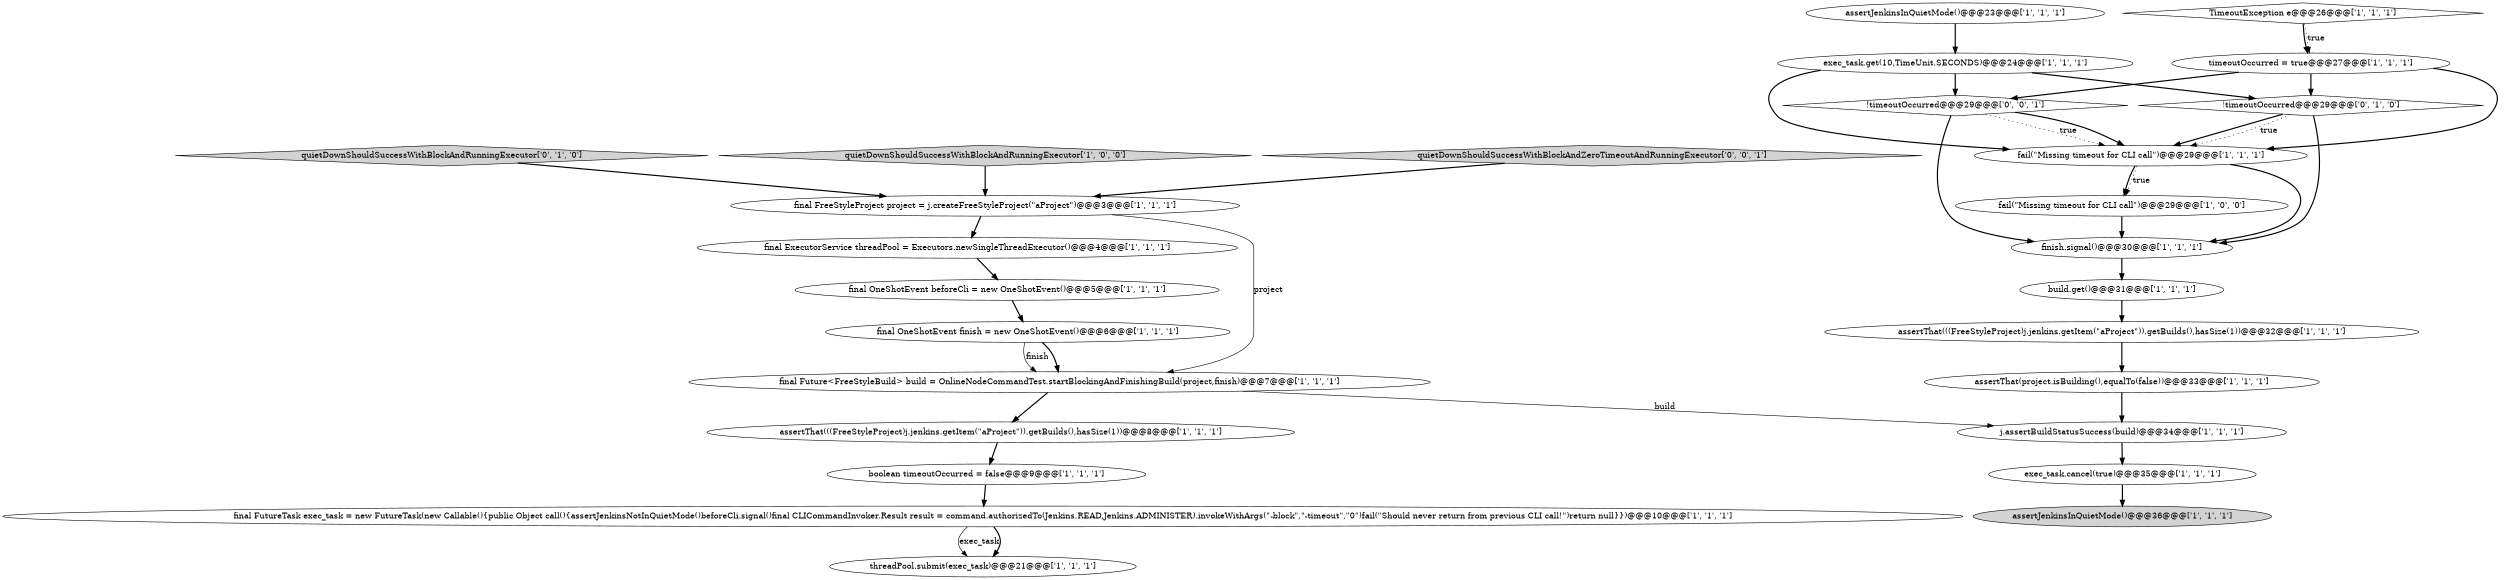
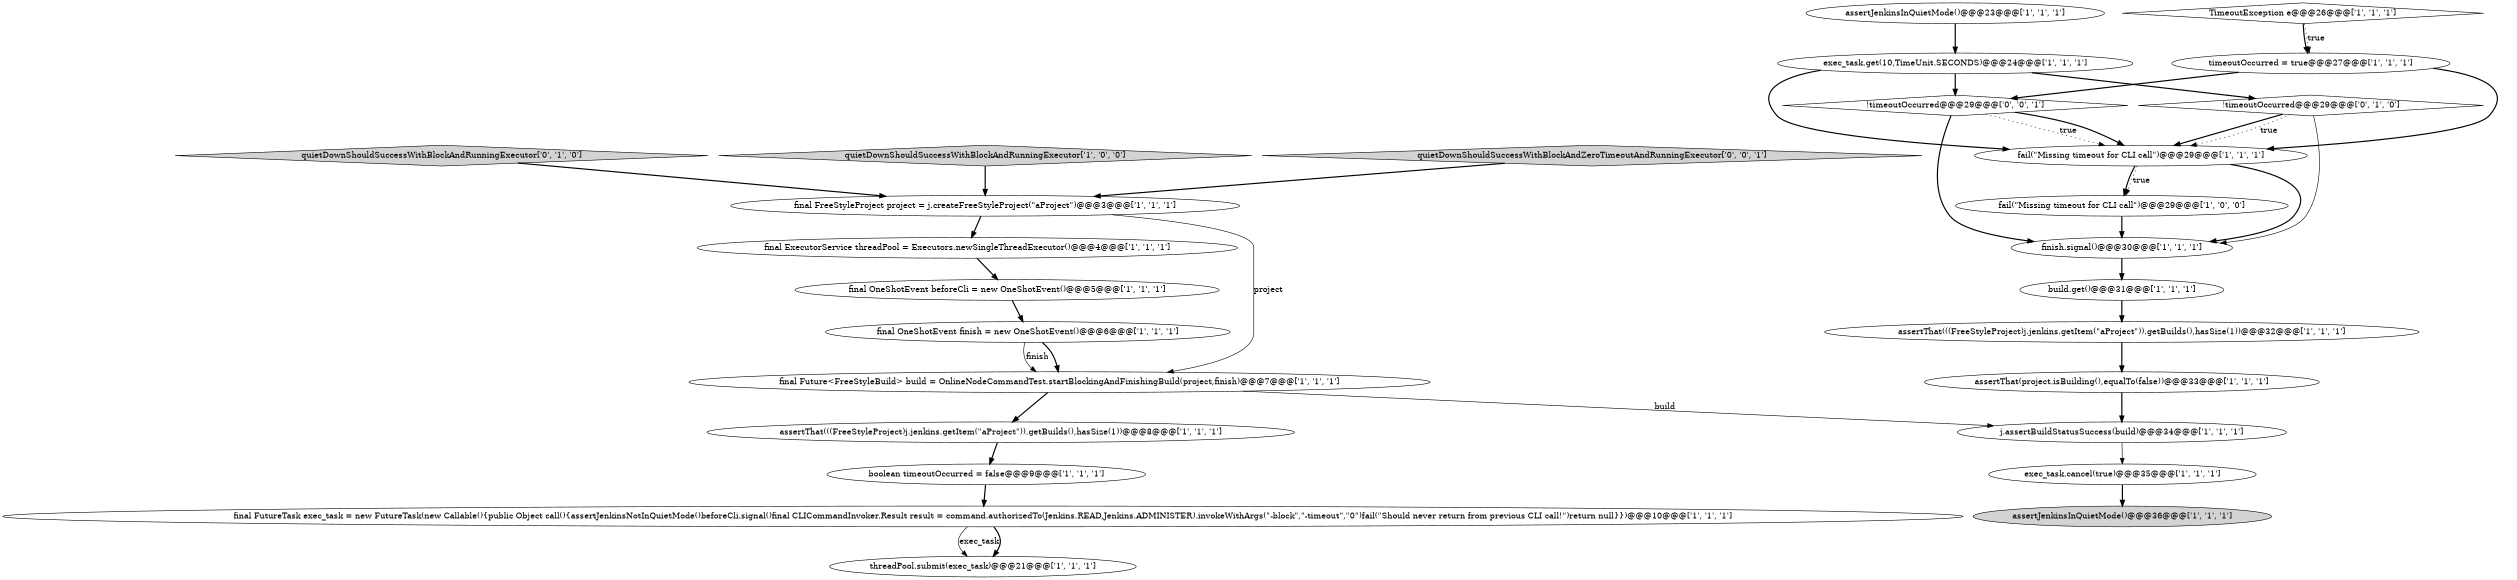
  digraph {
    node [fillcolor=white shape=ellipse style=filled]
    edge [style=bold]
    n1 [label="fail(\"Missing timeout for CLI call\")@@@29@@@['1', '1', '1']"]
    n2 [label="fail(\"Missing timeout for CLI call\")@@@29@@@['1', '0', '0']"]
    n3 [label="finish.signal()@@@30@@@['1', '1', '1']"]
    n4 [label="build.get()@@@31@@@['1', '1', '1']"]
    n5 [label="j.assertBuildStatusSuccess(build)@@@34@@@['1', '1', '1']"]
    n6 [label="exec_task.cancel(true)@@@35@@@['1', '1', '1']"]
    n7 [fillcolor=lightgray label="assertJenkinsInQuietMode()@@@36@@@['1', '1', '1']"]
    n8 [fillcolor=lightgray label="quietDownShouldSuccessWithBlockAndRunningExecutor['0', '1', '0']" shape=diamond]
    n9 [label="final FreeStyleProject project = j.createFreeStyleProject(\"aProject\")@@@3@@@['1', '1', '1']"]
    n10 [label="final Future<FreeStyleBuild> build = OnlineNodeCommandTest.startBlockingAndFinishingBuild(project,finish)@@@7@@@['1', '1', '1']"]
    n11 [label="final ExecutorService threadPool = Executors.newSingleThreadExecutor()@@@4@@@['1', '1', '1']"]
    n12 [label="TimeoutException e@@@26@@@['1', '1', '1']" shape=diamond]
    n13 [label="timeoutOccurred = true@@@27@@@['1', '1', '1']"]
    n14 [label="!timeoutOccurred@@@29@@@['0', '0', '1']" shape=diamond]
    n15 [label="!timeoutOccurred@@@29@@@['0', '1', '0']" shape=diamond]
    n16 [label="boolean timeoutOccurred = false@@@9@@@['1', '1', '1']"]
    n17 [label="final FutureTask exec_task = new FutureTask(new Callable(){public Object call(){assertJenkinsNotInQuietMode()beforeCli.signal()final CLICommandInvoker.Result result = command.authorizedTo(Jenkins.READ,Jenkins.ADMINISTER).invokeWithArgs(\"-block\",\"-timeout\",\"0\")fail(\"Should never return from previous CLI call!\")return null}})@@@10@@@['1', '1', '1']"]
    n18 [label="threadPool.submit(exec_task)@@@21@@@['1', '1', '1']"]
    n19 [label="assertThat(((FreeStyleProject)j.jenkins.getItem(\"aProject\")).getBuilds(),hasSize(1))@@@8@@@['1', '1', '1']"]
    n20 [fillcolor=lightgray label="quietDownShouldSuccessWithBlockAndRunningExecutor['1', '0', '0']" shape=diamond]
    n21 [label="assertJenkinsInQuietMode()@@@23@@@['1', '1', '1']"]
    n22 [label="exec_task.get(10,TimeUnit.SECONDS)@@@24@@@['1', '1', '1']"]
    n23 [label="assertThat(((FreeStyleProject)j.jenkins.getItem(\"aProject\")).getBuilds(),hasSize(1))@@@32@@@['1', '1', '1']"]
    n24 [label="assertThat(project.isBuilding(),equalTo(false))@@@33@@@['1', '1', '1']"]
    n25 [label="final OneShotEvent beforeCli = new OneShotEvent()@@@5@@@['1', '1', '1']"]
    n26 [label="final OneShotEvent finish = new OneShotEvent()@@@6@@@['1', '1', '1']"]
    n27 [fillcolor=lightgray label="quietDownShouldSuccessWithBlockAndZeroTimeoutAndRunningExecutor['0', '0', '1']" shape=diamond]
    n1 -> n2 [label=true style=dotted]
    n1 -> n2
    n1 -> n3
    n2 -> n3
    n3 -> n4
    n4 -> n23
-   n5 -> n6
+   n5 -> n6 [style=solid]
    n6 -> n7
    n8 -> n9
    n9 -> n10 [label=project style=solid]
    n9 -> n11
    n10 -> n5 [label=build style=solid]
    n10 -> n19
    n11 -> n25
    n12 -> n13
    n12 -> n13 [label=true style=dotted]
    n13 -> n1
    n13 -> n14
-   n13 -> n15
    n14 -> n1 [label=true style=dotted]
    n14 -> n1
    n14 -> n3
    n15 -> n1
    n15 -> n1 [label=true style=dotted]
-   n15 -> n3
+   n15 -> n3 [style=solid]
    n16 -> n17
    n17 -> n18 [label=exec_task style=solid]
    n17 -> n18
    n19 -> n16
    n20 -> n9
    n21 -> n22
    n22 -> n1
    n22 -> n14
    n22 -> n15
    n23 -> n24
    n24 -> n5
    n25 -> n26
    n26 -> n10
    n26 -> n10 [label=finish style=solid]
    n27 -> n9
  }
